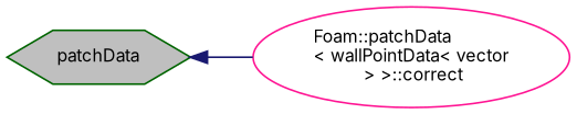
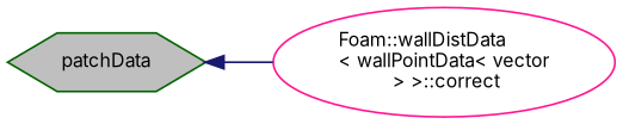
  digraph {
    rankdir=LR
    fontname=Inter
    node [fontname=Inter fontsize=10]
    n1 [color=darkgreen fillcolor=grey75 fontcolor=black height=0.2 label=patchData shape=hexagon style=filled width=0.4]
-   n2 [color=deeppink height=0.2 label="Foam::patchData\l\< wallPointData\< vector\l \> \>::correct" shape=ellipse width=0.4]
+   n2 [color=deeppink height=0.2 label="Foam::wallDistData\l\< wallPointData\< vector\l \> \>::correct" shape=ellipse width=0.4]
    n1 -> n2 [color=midnightblue dir=back fontname=Inter fontsize=10 labelfontname=FreeSans labelfontsize=10 style=solid]
  }
